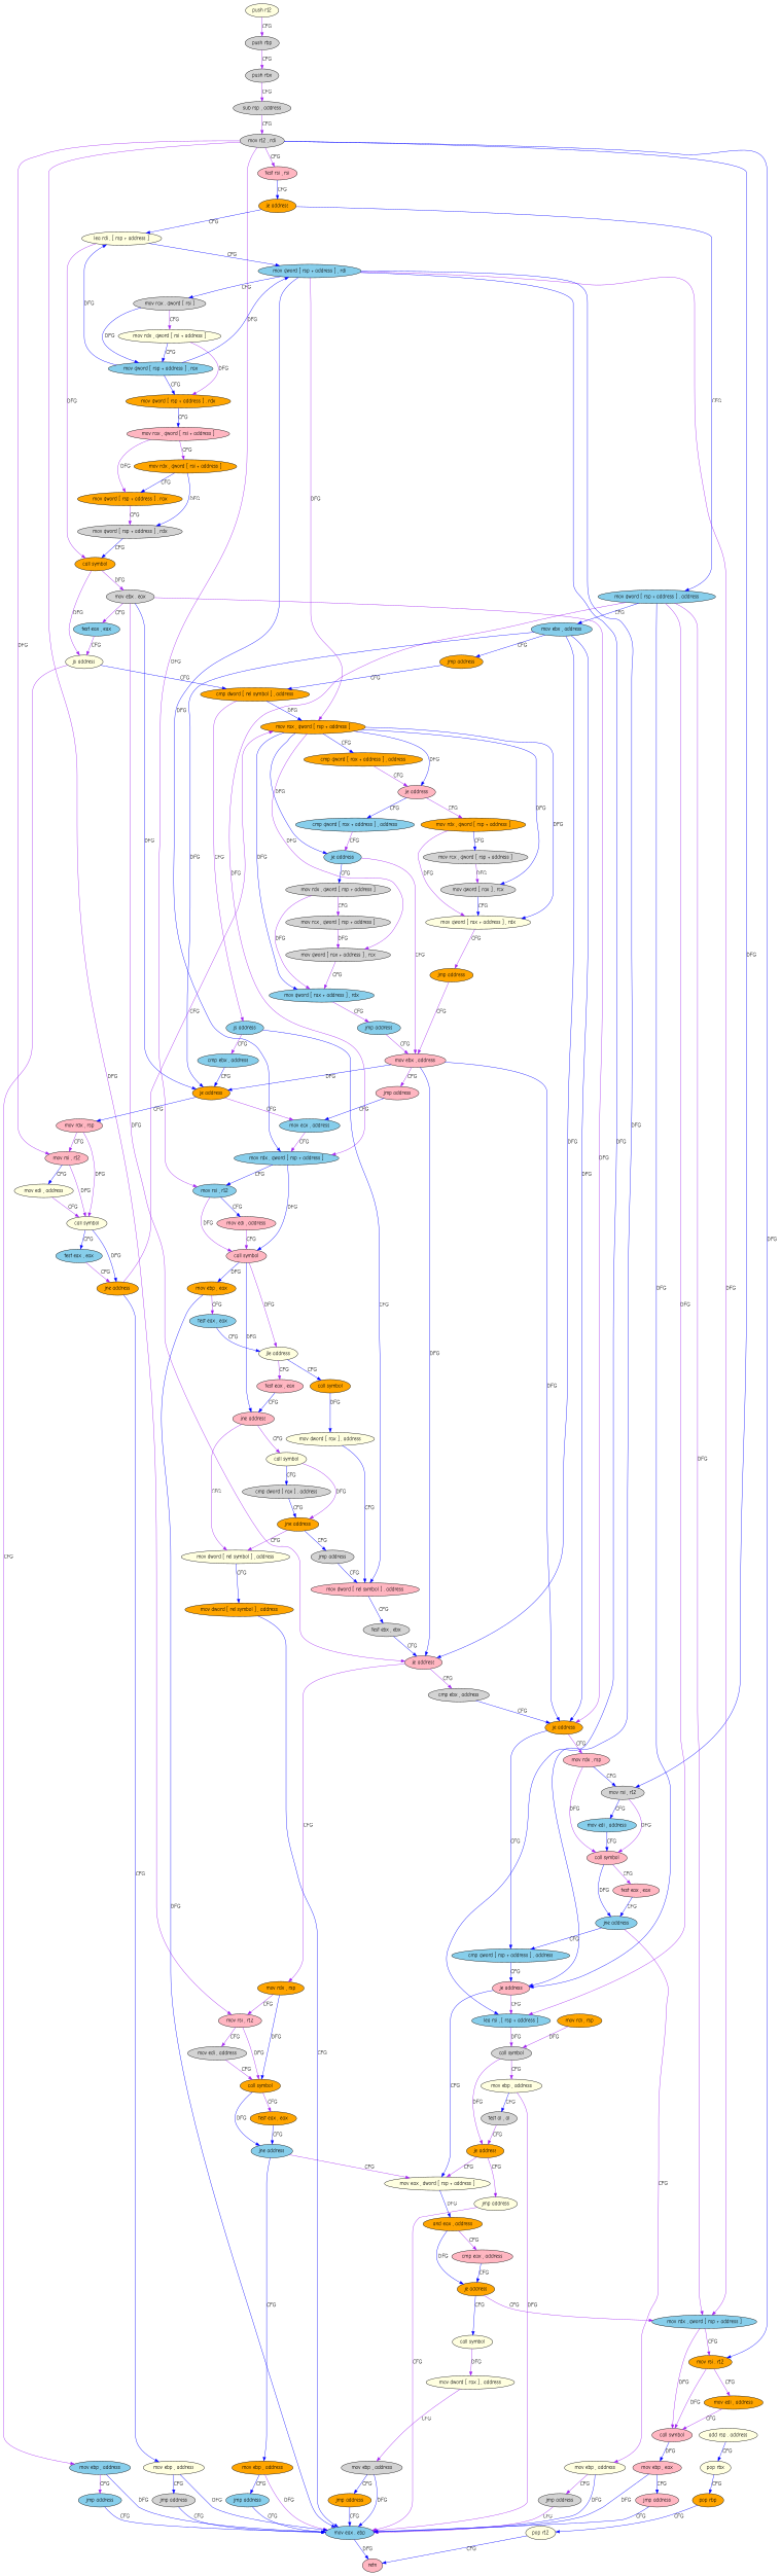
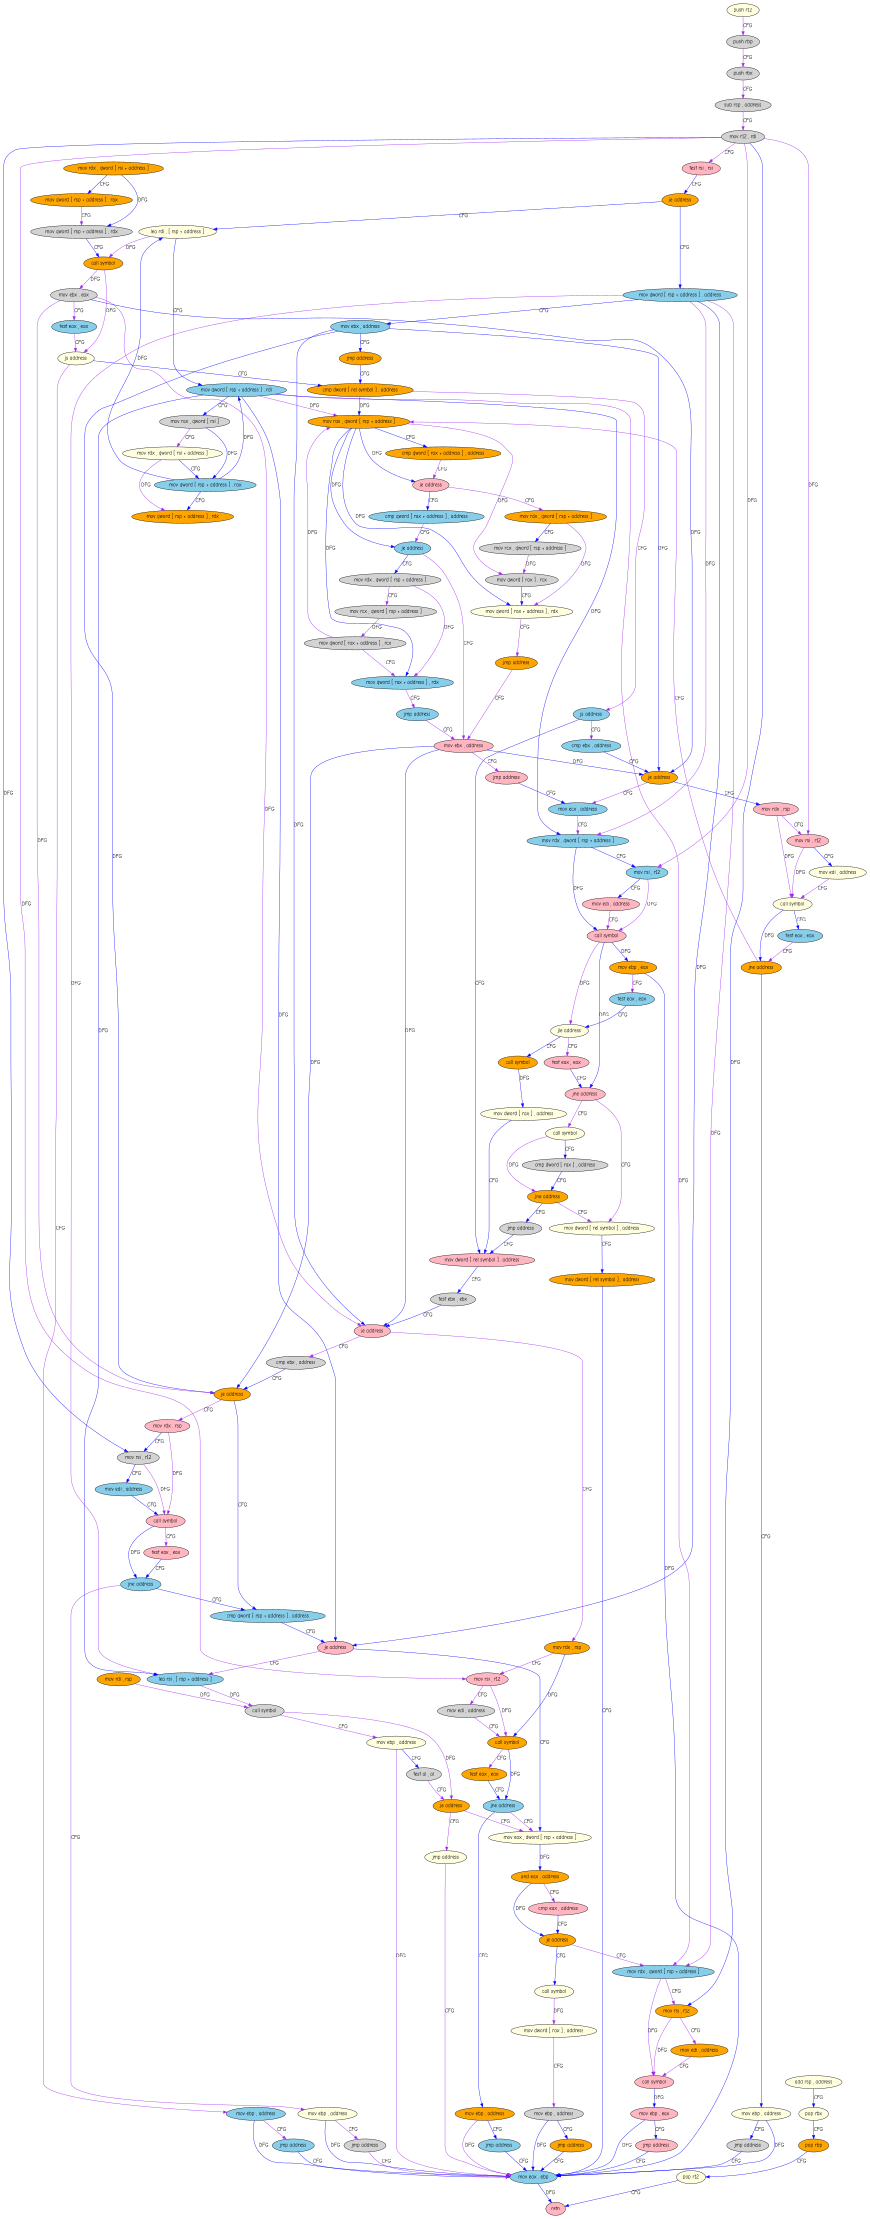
  digraph {
    fontname="Comic Neue"
    node [fillcolor=orange fontname="Comic Neue" style=filled]
    edge [color=blue fontname="Comic Neue"]
    n1 [fillcolor=lightyellow label="push r12"]
    n2 [fillcolor=lightgrey label="push rbp"]
    n3 [fillcolor=lightgrey label="push rbx"]
    n4 [fillcolor=lightgrey label="sub rsp , address"]
    n5 [fillcolor=lightgrey label="mov r12 , rdi"]
    n6 [fillcolor=lightpink label="test rsi , rsi"]
    n7 [fillcolor=lightpink label="mov rsi , r12"]
    n8 [fillcolor=lightpink label="mov rsi , r12"]
    n9 [fillcolor=skyblue label="mov rsi , r12"]
    n10 [fillcolor=lightgrey label="mov rsi , r12"]
    n11 [label="mov rsi , r12"]
    n12 [label="je address"]
    n13 [label="call symbol"]
    n14 [fillcolor=lightgrey label="mov edi , address"]
    n15 [fillcolor=lightyellow label="call symbol"]
    n16 [fillcolor=lightyellow label="mov edi , address"]
    n17 [fillcolor=lightpink label="call symbol"]
    n18 [fillcolor=lightpink label="mov edi , address"]
    n19 [fillcolor=lightpink label="call symbol"]
    n20 [fillcolor=skyblue label="mov edi , address"]
    n21 [fillcolor=lightpink label="call symbol"]
    n22 [label="mov edi , address"]
    n23 [fillcolor=skyblue label="mov qword [ rsp + address ] , address"]
    n24 [fillcolor=lightyellow label="lea rdi , [ rsp + address ]"]
    n25 [fillcolor=skyblue label="mov ebx , address"]
    n26 [fillcolor=skyblue label="mov rdx , qword [ rsp + address ]"]
    n27 [fillcolor=skyblue label="mov rdx , qword [ rsp + address ]"]
    n28 [fillcolor=lightpink label="je address"]
    n29 [fillcolor=skyblue label="lea rsi , [ rsp + address ]"]
    n30 [fillcolor=skyblue label="mov qword [ rsp + address ] , rdi"]
    n31 [label="call symbol"]
    n32 [label="jmp address"]
    n33 [fillcolor=lightpink label="je address"]
    n34 [label="je address"]
    n35 [label="je address"]
    n36 [label="mov rax , qword [ rsp + address ]"]
    n37 [label="cmp qword [ rax + address ] , address"]
    n38 [fillcolor=lightpink label="je address"]
    n39 [fillcolor=lightgrey label="mov qword [ rax ] , rcx"]
    n40 [fillcolor=lightyellow label="mov qword [ rax + address ] , rdx"]
    n41 [fillcolor=skyblue label="je address"]
    n42 [fillcolor=lightgrey label="mov qword [ rax + address ] , rcx"]
    n43 [fillcolor=skyblue label="mov qword [ rax + address ] , rdx"]
    n44 [fillcolor=lightyellow label="mov eax , dword [ rsp + address ]"]
    n45 [fillcolor=lightgrey label="call symbol"]
    n46 [fillcolor=lightgrey label="mov rax , qword [ rsi ]"]
    n47 [fillcolor=lightgrey label="mov ebx , eax"]
    n48 [fillcolor=lightyellow label="js address"]
    n49 [label="cmp dword [ rel symbol ] , address"]
    n50 [label="mov rdx , rsp"]
    n51 [fillcolor=lightgrey label="cmp ebx , address"]
    n52 [fillcolor=lightpink label="mov rdx , rsp"]
    n53 [fillcolor=skyblue label="mov ecx , address"]
    n54 [fillcolor=skyblue label="cmp qword [ rsp + address ] , address"]
    n55 [fillcolor=lightpink label="mov rdx , rsp"]
    n56 [fillcolor=skyblue label="js address"]
    n57 [fillcolor=lightpink label="mov dword [ rel symbol ] , address"]
    n58 [fillcolor=skyblue label="cmp ebx , address"]
    n59 [fillcolor=lightyellow label="mov rdx , qword [ rsi + address ]"]
    n60 [fillcolor=skyblue label="mov qword [ rsp + address ] , rax"]
    n61 [label="mov qword [ rsp + address ] , rdx"]
-   n62 [fillcolor=lightpink label="mov rax , qword [ rsi + address ]"]
    n63 [label="mov rdx , qword [ rsi + address ]"]
    n64 [label="mov qword [ rsp + address ] , rax"]
    n65 [fillcolor=lightgrey label="mov qword [ rsp + address ] , rdx"]
    n66 [fillcolor=skyblue label="test eax , eax"]
    n67 [fillcolor=skyblue label="mov ebp , address"]
    n68 [fillcolor=skyblue label="jmp address"]
    n69 [fillcolor=skyblue label="mov eax , ebp"]
    n70 [fillcolor=lightpink label=retn]
    n71 [fillcolor=lightgrey label="test ebx , ebx"]
    n72 [fillcolor=lightyellow label="add rsp , address"]
    n73 [fillcolor=lightyellow label="pop rbx"]
    n74 [label="test eax , eax"]
    n75 [fillcolor=skyblue label="jne address"]
    n76 [fillcolor=skyblue label="test eax , eax"]
    n77 [label="jne address"]
    n78 [label="pop rbp"]
    n79 [fillcolor=lightyellow label="pop r12"]
    n80 [label="mov ebp , address"]
    n81 [fillcolor=skyblue label="jmp address"]
    n82 [label="and eax , address"]
    n83 [fillcolor=lightpink label="cmp eax , address"]
    n84 [label="je address"]
    n85 [fillcolor=lightpink label="test eax , eax"]
    n86 [fillcolor=skyblue label="jne address"]
    n87 [fillcolor=lightyellow label="mov ebp , address"]
    n88 [fillcolor=lightgrey label="jmp address"]
    n89 [label="mov rdx , qword [ rsp + address ]"]
    n90 [fillcolor=skyblue label="cmp qword [ rax + address ] , address"]
    n91 [label="jmp address"]
    n92 [fillcolor=lightpink label="mov ebx , address"]
    n93 [fillcolor=lightgrey label="mov rdx , qword [ rsp + address ]"]
    n94 [fillcolor=skyblue label="jmp address"]
    n95 [label="mov ebp , eax"]
    n96 [fillcolor=lightyellow label="jle address"]
    n97 [fillcolor=lightpink label="jne address"]
    n98 [fillcolor=skyblue label="test eax , eax"]
    n99 [fillcolor=lightpink label="test eax , eax"]
    n100 [label="call symbol"]
    n101 [fillcolor=lightyellow label="call symbol"]
    n102 [fillcolor=lightyellow label="mov dword [ rel symbol ] , address"]
    n103 [fillcolor=lightyellow label="mov dword [ rax ] , address"]
    n104 [fillcolor=lightyellow label="call symbol"]
    n105 [fillcolor=lightyellow label="mov dword [ rax ] , address"]
    n106 [fillcolor=lightgrey label="mov ebp , address"]
    n107 [fillcolor=lightpink label="mov ebp , eax"]
    n108 [label="mov rdi , rsp"]
    n109 [fillcolor=lightyellow label="mov ebp , address"]
    n110 [label="je address"]
    n111 [fillcolor=lightyellow label="mov ebp , address"]
    n112 [fillcolor=lightgrey label="jmp address"]
    n113 [fillcolor=lightgrey label="mov rcx , qword [ rsp + address ]"]
    n114 [fillcolor=lightgrey label="cmp dword [ rax ] , address"]
    n115 [label="jne address"]
    n116 [label="mov dword [ rel symbol ] , address"]
    n117 [fillcolor=lightgrey label="jmp address"]
    n118 [label="jmp address"]
    n119 [fillcolor=lightpink label="jmp address"]
    n120 [fillcolor=lightgrey label="test al , al"]
    n121 [fillcolor=lightyellow label="jmp address"]
    n122 [fillcolor=lightpink label="jmp address"]
    n123 [fillcolor=lightgrey label="mov rcx , qword [ rsp + address ]"]
    n1 -> n2 [color=purple label=CFG]
    n2 -> n3 [color=purple label=CFG]
    n3 -> n4 [color=purple label=CFG]
    n4 -> n5 [color=purple label=CFG]
    n5 -> n6 [color=purple label=CFG]
    n5 -> n7 [color=purple label=DFG]
    n5 -> n8 [color=purple label=DFG]
    n5 -> n9 [color=purple label=DFG]
    n5 -> n10 [label=DFG]
    n5 -> n11 [label=DFG]
    n6 -> n12 [label=CFG]
    n7 -> n13 [color=purple label=DFG]
    n7 -> n14 [color=purple label=CFG]
    n8 -> n15 [color=purple label=DFG]
    n8 -> n16 [label=CFG]
    n9 -> n17 [color=purple label=DFG]
    n9 -> n18 [label=CFG]
    n10 -> n19 [color=purple label=DFG]
    n10 -> n20 [label=CFG]
    n11 -> n21 [color=purple label=DFG]
    n11 -> n22 [color=purple label=CFG]
    n12 -> n23 [label=CFG]
    n12 -> n24 [label=CFG]
    n13 -> n74 [color=purple label=CFG]
    n13 -> n75 [label=DFG]
    n14 -> n13 [color=purple label=CFG]
    n15 -> n76 [label=CFG]
    n15 -> n77 [label=DFG]
    n16 -> n15 [color=purple label=CFG]
    n17 -> n95 [label=DFG]
    n17 -> n96 [color=purple label=DFG]
    n17 -> n97 [label=DFG]
    n18 -> n17 [color=purple label=CFG]
    n19 -> n85 [color=purple label=CFG]
    n19 -> n86 [label=DFG]
    n20 -> n19 [label=CFG]
    n21 -> n107 [label=DFG]
    n22 -> n21 [color=purple label=CFG]
    n23 -> n25 [label=CFG]
    n23 -> n26 [color=purple label=DFG]
    n23 -> n27 [color=purple label=DFG]
    n23 -> n28 [label=DFG]
    n23 -> n29 [color=purple label=DFG]
    n24 -> n30 [label=CFG]
    n24 -> n31 [color=purple label=DFG]
    n25 -> n32 [label=CFG]
    n25 -> n33 [label=DFG]
    n25 -> n34 [label=DFG]
    n25 -> n35 [label=DFG]
    n26 -> n9 [label=CFG]
    n26 -> n17 [label=DFG]
    n27 -> n11 [color=purple label=CFG]
    n27 -> n21 [color=purple label=DFG]
    n28 -> n29 [color=purple label=CFG]
    n28 -> n44 [label=CFG]
    n29 -> n45 [color=purple label=DFG]
    n30 -> n26 [label=DFG]
    n30 -> n27 [color=purple label=DFG]
    n30 -> n28 [label=DFG]
    n30 -> n29 [label=DFG]
    n30 -> n36 [color=purple label=DFG]
    n30 -> n46 [label=CFG]
    n31 -> n47 [color=purple label=DFG]
    n31 -> n48 [color=purple label=DFG]
    n32 -> n49 [label=CFG]
    n33 -> n50 [color=purple label=CFG]
    n33 -> n51 [color=purple label=CFG]
    n34 -> n52 [label=CFG]
    n34 -> n53 [color=purple label=CFG]
    n35 -> n54 [label=CFG]
    n35 -> n55 [color=purple label=CFG]
    n36 -> n37 [label=CFG]
    n36 -> n38 [label=DFG]
-   n36 -> n39 [label=DFG]
+   n36 -> n39 [color=purple label=DFG]
    n36 -> n40 [label=DFG]
    n36 -> n41 [label=DFG]
-   n36 -> n42 [color=purple label=DFG]
+   n42 -> n36 [color=purple label=DFG]
    n36 -> n43 [label=DFG]
    n37 -> n38 [color=purple label=CFG]
    n38 -> n89 [color=purple label=CFG]
    n38 -> n90 [label=CFG]
    n39 -> n40 [label=CFG]
    n40 -> n91 [color=purple label=CFG]
    n41 -> n92 [color=purple label=CFG]
    n41 -> n93 [label=CFG]
    n42 -> n43 [color=purple label=CFG]
    n43 -> n94 [color=purple label=CFG]
    n44 -> n82 [label=DFG]
    n45 -> n109 [color=purple label=CFG]
    n45 -> n110 [color=purple label=DFG]
    n46 -> n59 [color=purple label=CFG]
    n46 -> n60 [label=DFG]
    n47 -> n33 [color=purple label=DFG]
    n47 -> n34 [label=DFG]
    n47 -> n35 [color=purple label=DFG]
    n47 -> n66 [color=purple label=CFG]
    n48 -> n49 [label=CFG]
    n48 -> n67 [color=purple label=CFG]
    n49 -> n36 [label=DFG]
    n49 -> n56 [color=purple label=CFG]
    n50 -> n7 [color=purple label=CFG]
    n50 -> n13 [label=DFG]
    n51 -> n35 [label=CFG]
    n52 -> n8 [color=purple label=CFG]
    n52 -> n15 [color=purple label=DFG]
    n53 -> n26 [color=purple label=CFG]
    n54 -> n28 [label=CFG]
    n55 -> n10 [label=CFG]
    n55 -> n19 [color=purple label=DFG]
    n56 -> n57 [label=CFG]
    n56 -> n58 [color=purple label=CFG]
    n57 -> n71 [label=CFG]
    n58 -> n34 [label=CFG]
    n59 -> n60 [label=CFG]
    n59 -> n61 [color=purple label=DFG]
    n60 -> n24 [label=DFG]
    n60 -> n30 [label=DFG]
    n60 -> n61 [label=CFG]
-   n61 -> n62 [label=CFG]
-   n62 -> n63 [color=purple label=CFG]
-   n62 -> n64 [color=purple label=DFG]
    n63 -> n64 [label=CFG]
    n63 -> n65 [label=DFG]
    n64 -> n65 [color=purple label=CFG]
    n65 -> n31 [label=CFG]
    n66 -> n48 [color=purple label=CFG]
    n67 -> n68 [color=purple label=CFG]
    n67 -> n69 [label=DFG]
    n68 -> n69 [label=CFG]
    n69 -> n70 [label=DFG]
    n71 -> n33 [label=CFG]
    n72 -> n73 [label=CFG]
    n73 -> n78 [label=CFG]
    n74 -> n75 [label=CFG]
    n75 -> n44 [color=purple label=CFG]
    n75 -> n80 [label=CFG]
    n76 -> n77 [color=purple label=CFG]
    n77 -> n36 [color=purple label=CFG]
    n77 -> n87 [label=CFG]
    n78 -> n79 [label=CFG]
    n79 -> n70 [label=CFG]
    n80 -> n69 [color=purple label=DFG]
    n80 -> n81 [label=CFG]
    n81 -> n69 [label=CFG]
    n82 -> n83 [color=purple label=CFG]
    n82 -> n84 [label=DFG]
    n83 -> n84 [label=CFG]
    n84 -> n27 [color=purple label=CFG]
    n84 -> n104 [label=CFG]
    n85 -> n86 [label=CFG]
    n86 -> n54 [label=CFG]
    n86 -> n111 [color=purple label=CFG]
    n87 -> n69 [label=DFG]
    n87 -> n88 [label=CFG]
    n88 -> n69 [label=CFG]
    n89 -> n40 [color=purple label=DFG]
    n89 -> n113 [label=CFG]
    n90 -> n41 [color=purple label=CFG]
    n91 -> n92 [color=purple label=CFG]
    n92 -> n33 [label=DFG]
    n92 -> n34 [label=DFG]
    n92 -> n35 [label=DFG]
    n92 -> n122 [color=purple label=CFG]
    n93 -> n43 [color=purple label=DFG]
    n93 -> n123 [color=purple label=CFG]
    n94 -> n92 [color=purple label=CFG]
    n95 -> n69 [label=DFG]
    n95 -> n98 [color=purple label=CFG]
    n96 -> n99 [color=purple label=CFG]
    n96 -> n100 [label=CFG]
    n97 -> n101 [color=purple label=CFG]
    n97 -> n102 [color=purple label=CFG]
    n98 -> n96 [label=CFG]
    n99 -> n97 [label=CFG]
    n100 -> n103 [label=DFG]
    n101 -> n114 [label=CFG]
    n101 -> n115 [color=purple label=DFG]
    n102 -> n116 [label=CFG]
    n103 -> n57 [label=CFG]
    n104 -> n105 [color=purple label=DFG]
    n105 -> n106 [color=purple label=CFG]
    n106 -> n69 [label=DFG]
    n106 -> n118 [label=CFG]
    n107 -> n69 [label=DFG]
    n107 -> n119 [label=CFG]
    n108 -> n45 [color=purple label=DFG]
    n109 -> n69 [color=purple label=DFG]
    n109 -> n120 [label=CFG]
    n110 -> n44 [color=purple label=CFG]
    n110 -> n121 [color=purple label=CFG]
    n111 -> n69 [label=DFG]
    n111 -> n112 [color=purple label=CFG]
    n112 -> n69 [color=purple label=CFG]
    n113 -> n39 [color=purple label=DFG]
    n114 -> n115 [label=CFG]
    n115 -> n102 [color=purple label=CFG]
    n115 -> n117 [label=CFG]
    n116 -> n69 [label=CFG]
    n117 -> n57 [label=CFG]
    n118 -> n69 [label=CFG]
    n119 -> n69 [label=CFG]
    n120 -> n110 [color=purple label=CFG]
    n121 -> n69 [color=purple label=CFG]
    n122 -> n53 [label=CFG]
    n123 -> n42 [color=purple label=DFG]
  }
